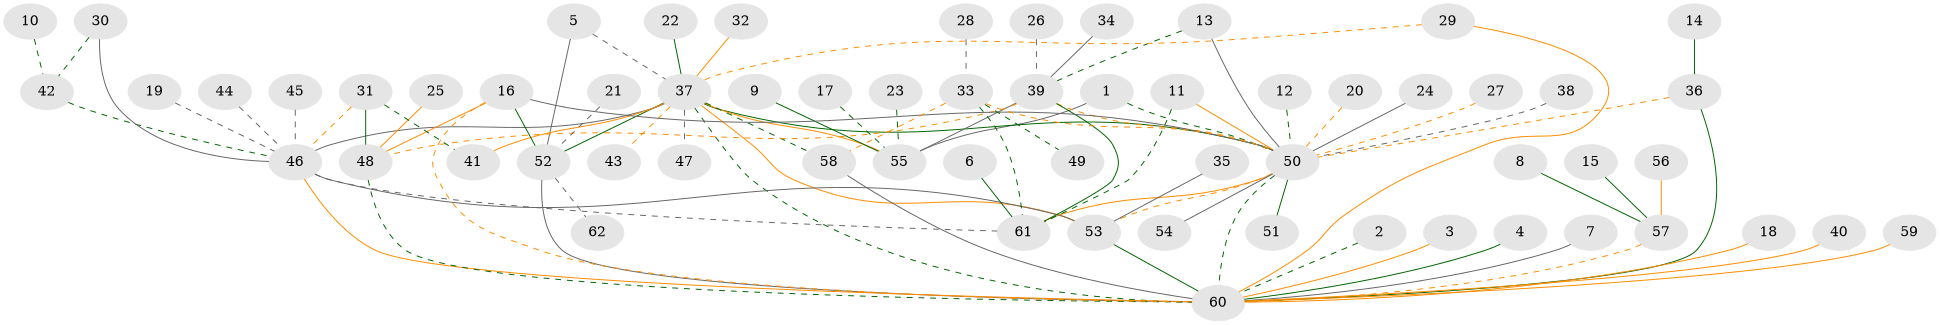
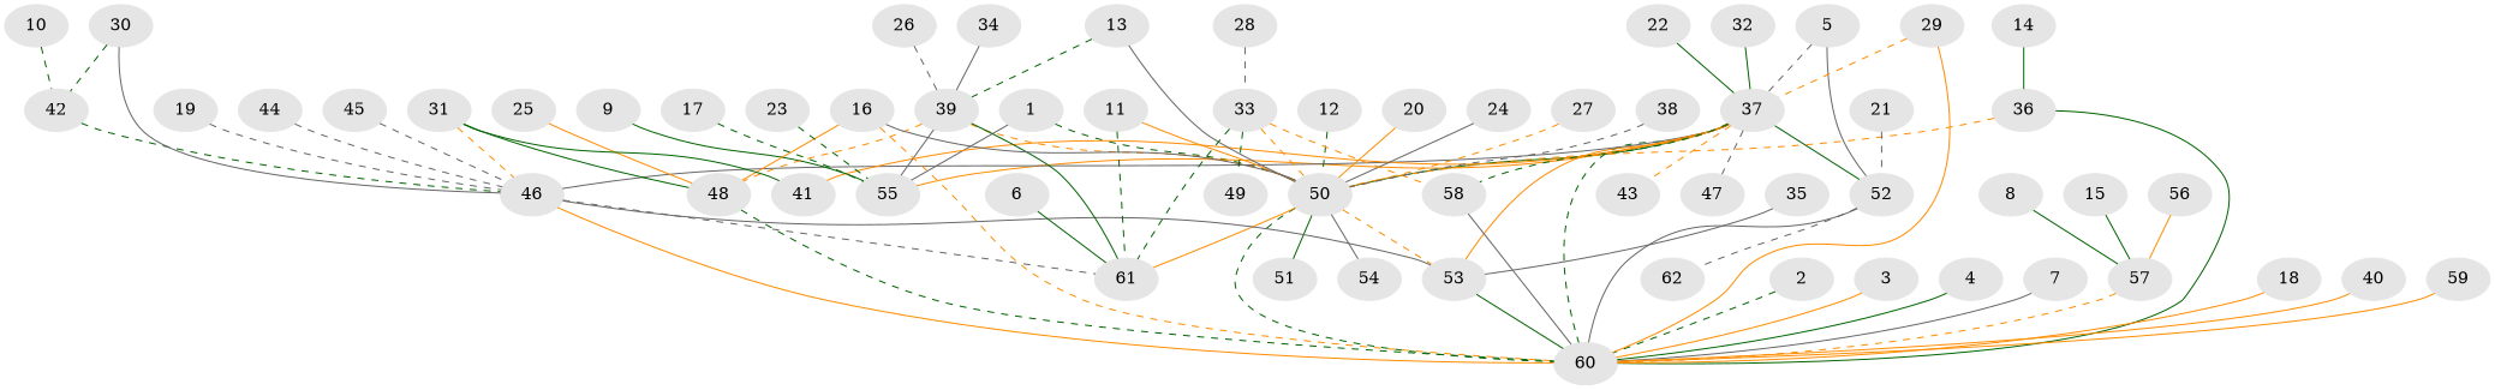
  graph {
    node [color=gray90 style=filled]
    edge [color=darkgreen style=solid weight=1.0]
    1
    50
    55
    60
    61
    53
    51
    54
    2
    3
    4
    5
    37
    52
    46
    41
    58
    43
    47
    62
    6
    7
    8
    57
    9
    10
    42
    11
    12
    13
    39
    48
    14
    36
    15
    16
    17
    18
    19
    20
    21
    22
    23
    24
    25
    26
    27
    28
    33
    49
    29
    30
    31
    32
    34
    35
    38
    40
    44
    45
    56
    59
    1 -- 50 [style=dashed]
    1 -- 55 [color=gray40]
    50 -- 60 [style=dashed weight=2.0]
    50 -- 61 [color=darkorange weight=2.0]
    50 -- 53 [color=darkorange style=dashed]
    50 -- 51
    50 -- 54 [color=gray40]
    53 -- 60
    2 -- 60 [style=dashed]
    3 -- 60 [color=darkorange]
    4 -- 60
    5 -- 37 [color=gray40 style=dashed]
    5 -- 52 [color=gray40]
    37 -- 50
    37 -- 55 [color=darkorange]
    37 -- 60 [style=dashed weight=2.0]
    37 -- 53 [color=darkorange]
    37 -- 52
    37 -- 46 [color=gray40]
    37 -- 41 [color=darkorange]
    37 -- 58 [style=dashed]
    37 -- 43 [color=darkorange style=dashed]
    37 -- 47 [color=gray40 style=dashed]
    52 -- 60 [color=gray40]
    52 -- 62 [color=gray40 style=dashed]
    46 -- 60 [color=darkorange weight=3.0]
    46 -- 61 [color=gray40 style=dashed]
    46 -- 53 [color=gray40]
    58 -- 60 [color=gray40]
    6 -- 61
    7 -- 60 [color=gray40]
    8 -- 57
    57 -- 60 [color=darkorange style=dashed]
    9 -- 55
    10 -- 42 [style=dashed]
    42 -- 46 [style=dashed]
    11 -- 50 [color=darkorange]
    11 -- 61 [style=dashed]
    12 -- 50 [style=dashed]
    13 -- 50 [color=gray40]
    13 -- 39 [style=dashed]
    39 -- 50 [color=darkorange style=dashed]
    39 -- 55 [color=gray40]
    39 -- 61
    39 -- 48 [color=darkorange style=dashed]
    48 -- 60 [style=dashed]
    14 -- 36
    36 -- 50 [color=darkorange style=dashed]
    36 -- 60
    15 -- 57
    16 -- 50 [color=gray40]
    16 -- 60 [color=darkorange style=dashed]
-   16 -- 52
    16 -- 48 [color=darkorange]
    17 -- 55 [style=dashed]
    18 -- 60 [color=darkorange]
    19 -- 46 [color=gray40 style=dashed]
-   20 -- 50 [color=darkorange style=dashed]
+   20 -- 50 [color=darkorange]
    21 -- 52 [color=gray40 style=dashed]
    22 -- 37
    23 -- 55 [style=dashed]
    24 -- 50 [color=gray40]
    25 -- 48 [color=darkorange]
    26 -- 39 [color=gray40 style=dashed]
    27 -- 50 [color=darkorange style=dashed]
    28 -- 33 [color=gray40 style=dashed]
    33 -- 50 [color=darkorange style=dashed]
    33 -- 61 [style=dashed]
    33 -- 58 [color=darkorange style=dashed]
    33 -- 49 [style=dashed]
    29 -- 60 [color=darkorange]
    29 -- 37 [color=darkorange style=dashed]
    30 -- 46 [color=gray40]
    30 -- 42 [style=dashed]
    31 -- 46 [color=darkorange style=dashed]
-   31 -- 41 [style=dashed]
+   31 -- 41
    31 -- 48
-   32 -- 37 [color=darkorange]
+   32 -- 37
    34 -- 39 [color=gray40]
    35 -- 53 [color=gray40]
    38 -- 50 [color=gray40 style=dashed]
    40 -- 60 [color=darkorange]
    44 -- 46 [color=gray40 style=dashed]
    45 -- 46 [color=gray40 style=dashed]
    56 -- 57 [color=darkorange]
    59 -- 60 [color=darkorange]
  }
